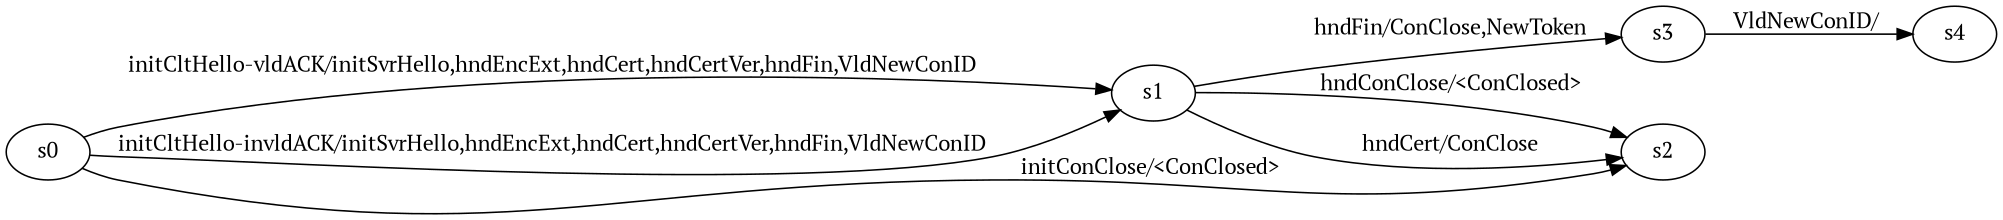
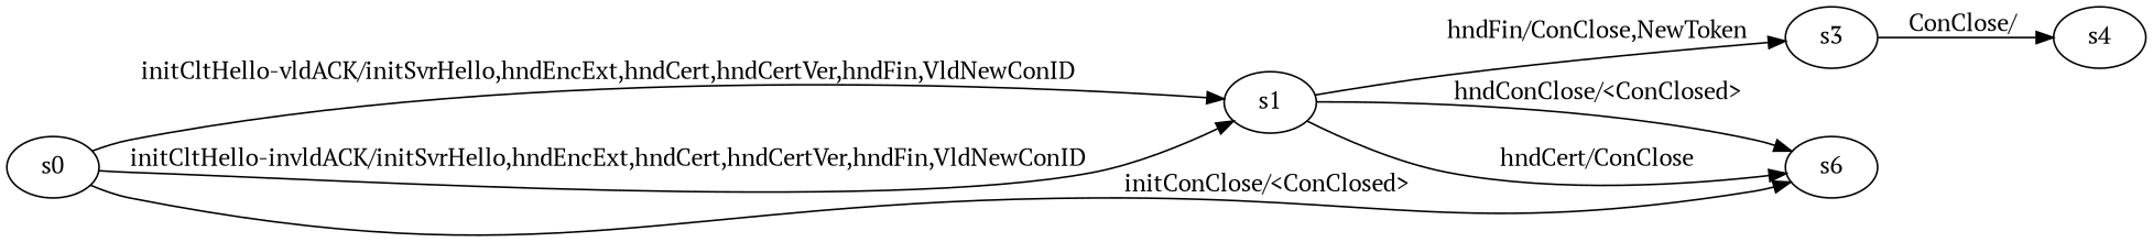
  digraph {
    fontname="PT Serif"
    rankdir=LR
    node [fontname="PT Serif"]
    edge [fontname="PT Serif"]
    n1 [label=s0]
    n2 [label=s1]
-   n3 [label=s2]
+   n3 [label=s6]
    n4 [label=s3]
    n5 [label=s4]
    n1 -> n2 [label="initCltHello-vldACK/initSvrHello,hndEncExt,hndCert,hndCertVer,hndFin,VldNewConID "]
    n1 -> n2 [label="initCltHello-invldACK/initSvrHello,hndEncExt,hndCert,hndCertVer,hndFin,VldNewConID "]
    n1 -> n3 [label="initConClose/<ConClosed> "]
    n2 -> n3 [label="hndConClose/<ConClosed> "]
    n2 -> n3 [label="hndCert/ConClose "]
    n2 -> n4 [label="hndFin/ConClose,NewToken "]
-   n4 -> n5 [label="VldNewConID/ "]
+   n4 -> n5 [label="ConClose/ "]
  }
